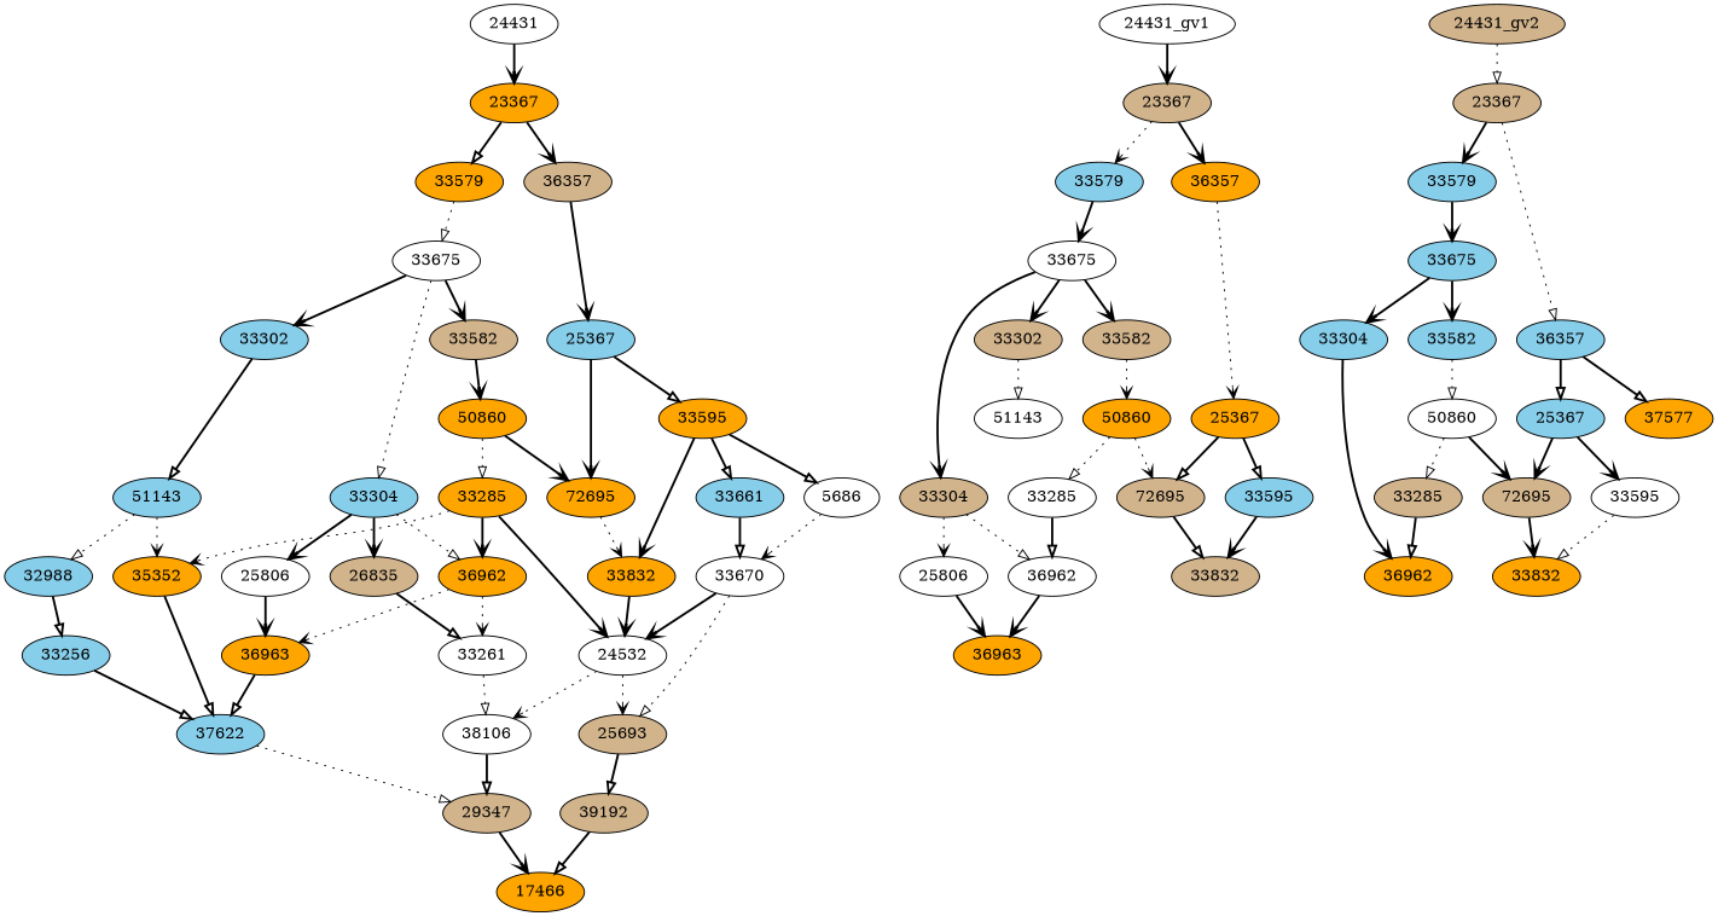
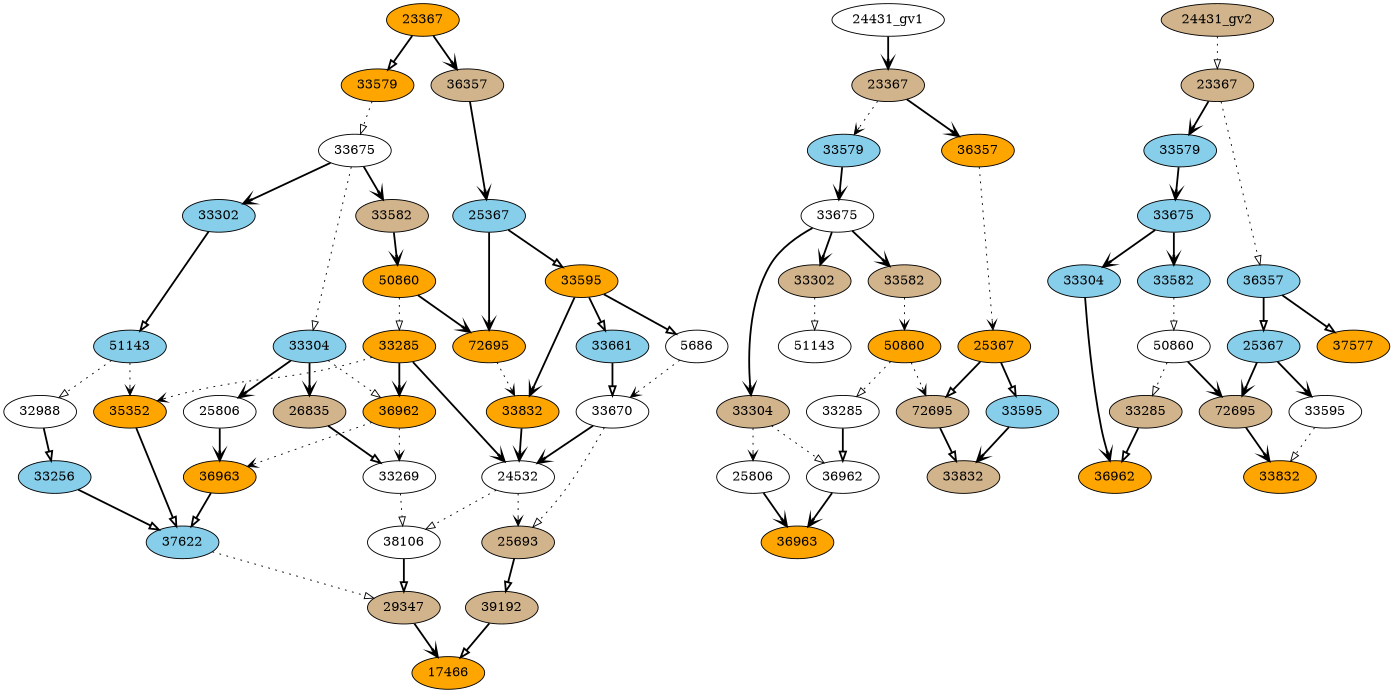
  strict digraph {
    node [fillcolor=orange style=filled]
    edge [arrowhead=vee style=bold]
    n1 [label=17466]
    n2 [fillcolor=tan label=39192]
    n3 [fillcolor=tan label=29347]
    n4 [fillcolor=white label=38106]
    n5 [fillcolor=tan label=25693]
    n6 [fillcolor=skyblue label=37622]
-   n7 [fillcolor=white label=33261]
+   n7 [fillcolor=white label=33269]
    n8 [fillcolor=white label=24532]
    n9 [fillcolor=white label=33670]
    n10 [label=36963]
    n11 [label=35352]
    n12 [fillcolor=skyblue label=33256]
    n13 [label=36962]
    n14 [fillcolor=tan label=26835]
    n15 [label=33285]
    n16 [fillcolor=white label=5686]
    n17 [label=33832]
    n18 [fillcolor=skyblue label=33661]
    n19 [fillcolor=white label=25806]
    n20 [fillcolor=skyblue label=51143]
-   n21 [fillcolor=skyblue label=32988]
+   n21 [fillcolor=white label=32988]
    n22 [fillcolor=skyblue label=33304]
    n23 [label=50860]
    n24 [label=72695]
    n25 [label=33595]
    n26 [fillcolor=skyblue label=33302]
    n27 [fillcolor=white label=33675]
    n28 [fillcolor=tan label=33582]
    n29 [fillcolor=skyblue label=25367]
    n30 [label=33579]
    n31 [fillcolor=tan label=36357]
    n32 [label=23367]
-   n33 [fillcolor=white label=24431]
    n34 [label=36963]
    n35 [fillcolor=white label=36962]
    n36 [fillcolor=white label=25806]
    n37 [fillcolor=white label=33285]
    n38 [fillcolor=tan label=33304]
    n39 [label=50860]
    n40 [fillcolor=tan label=72695]
    n41 [fillcolor=tan label=33832]
    n42 [fillcolor=skyblue label=33595]
    n43 [fillcolor=white label=51143]
    n44 [fillcolor=tan label=33302]
    n45 [fillcolor=white label=33675]
    n46 [fillcolor=tan label=33582]
    n47 [label=25367]
    n48 [fillcolor=skyblue label=33579]
    n49 [label=36357]
    n50 [fillcolor=tan label=23367]
    "24431_gv1" [fillcolor=white]
    n52 [fillcolor=white label=50860]
    n53 [fillcolor=tan label=33285]
    n54 [fillcolor=tan label=72695]
    n55 [label=36962]
    n56 [label=33832]
    n57 [fillcolor=skyblue label=33582]
    n58 [fillcolor=skyblue label=33304]
    n59 [fillcolor=skyblue label=33675]
    n60 [fillcolor=white label=33595]
    n61 [fillcolor=skyblue label=33579]
    n62 [fillcolor=skyblue label=25367]
    n63 [label=37577]
    n64 [fillcolor=skyblue label=36357]
    n65 [fillcolor=tan label=23367]
    "24431_gv2" [fillcolor=tan]
    subgraph sub_1 {
      n1
      n2
      n3
      n4
      n5
      n6
      n7
      n8
      n9
      n10
      n11
      n12
      n13
      n14
      n15
      n16
      n17
      n18
      n19
      n20
      n21
      n22
      n23
      n24
      n25
      n26
      n27
      n28
      n29
      n30
      n31
      n32
-     n33
    }
    subgraph sub_2 {
      n34
      n35
      n36
      n37
      n38
      n39
      n40
      n41
      n42
      n43
      n44
      n45
      n46
      n47
      n48
      n49
      n50
      "24431_gv1"
    }
    subgraph sub_3 {
      n52
      n53
      n54
      n55
      n56
      n57
      n58
      n59
      n60
      n61
      n62
      n63
      n64
      n65
      "24431_gv2"
    }
    n2 -> n1 [arrowhead=onormal]
    n3 -> n1
    n4 -> n3 [arrowhead=onormal]
    n5 -> n2 [arrowhead=onormal]
    n6 -> n3 [arrowhead=onormal style=dotted]
    n7 -> n4 [arrowhead=onormal style=dotted]
-   n8 -> n4 [style=dotted]
+   n8 -> n4 [arrowhead=onormal style=dotted]
    n8 -> n5 [style=dotted]
    n9 -> n5 [arrowhead=onormal style=dotted]
    n9 -> n8
    n10 -> n6 [arrowhead=onormal]
    n11 -> n6 [arrowhead=onormal]
    n12 -> n6 [arrowhead=onormal]
    n13 -> n7 [style=dotted]
    n13 -> n10 [style=dotted]
    n14 -> n7 [arrowhead=onormal]
    n15 -> n8
    n15 -> n11 [style=dotted]
    n15 -> n13
    n16 -> n9 [style=dotted]
    n17 -> n8
    n18 -> n9 [arrowhead=onormal]
    n19 -> n10
    n20 -> n11 [style=dotted]
    n20 -> n21 [arrowhead=onormal style=dotted]
    n21 -> n12 [arrowhead=onormal]
    n22 -> n13 [arrowhead=onormal style=dotted]
    n22 -> n14
    n22 -> n19
    n23 -> n15 [arrowhead=onormal style=dotted]
    n23 -> n24
    n24 -> n17 [style=dotted]
    n25 -> n16 [arrowhead=onormal]
    n25 -> n17
    n25 -> n18 [arrowhead=onormal]
    n26 -> n20 [arrowhead=onormal]
    n27 -> n22 [arrowhead=onormal style=dotted]
    n27 -> n26
    n27 -> n28
    n28 -> n23
    n29 -> n24
    n29 -> n25 [arrowhead=onormal]
    n30 -> n27 [arrowhead=onormal style=dotted]
    n31 -> n29
    n32 -> n30 [arrowhead=onormal]
    n32 -> n31
-   n33 -> n32
    n35 -> n34
    n36 -> n34
    n37 -> n35 [arrowhead=onormal]
    n38 -> n35 [arrowhead=onormal style=dotted]
    n38 -> n36 [style=dotted]
    n39 -> n37 [arrowhead=onormal style=dotted]
    n39 -> n40 [style=dotted]
    n40 -> n41 [arrowhead=onormal]
    n42 -> n41
    n44 -> n43 [arrowhead=onormal style=dotted]
    n45 -> n38
    n45 -> n44
    n45 -> n46
    n46 -> n39 [style=dotted]
    n47 -> n40 [arrowhead=onormal]
    n47 -> n42 [arrowhead=onormal]
    n48 -> n45
    n49 -> n47 [style=dotted]
    n50 -> n48 [style=dotted]
    n50 -> n49
    "24431_gv1" -> n50
    n52 -> n53 [arrowhead=onormal style=dotted]
    n52 -> n54
    n53 -> n55 [arrowhead=onormal]
    n54 -> n56
    n57 -> n52 [arrowhead=onormal style=dotted]
    n58 -> n55
    n59 -> n57
    n59 -> n58
    n60 -> n56 [arrowhead=onormal style=dotted]
    n61 -> n59
    n62 -> n54
    n62 -> n60
    n64 -> n62 [arrowhead=onormal]
    n64 -> n63 [arrowhead=onormal]
    n65 -> n61
    n65 -> n64 [arrowhead=onormal style=dotted]
    "24431_gv2" -> n65 [arrowhead=onormal style=dotted]
  }
